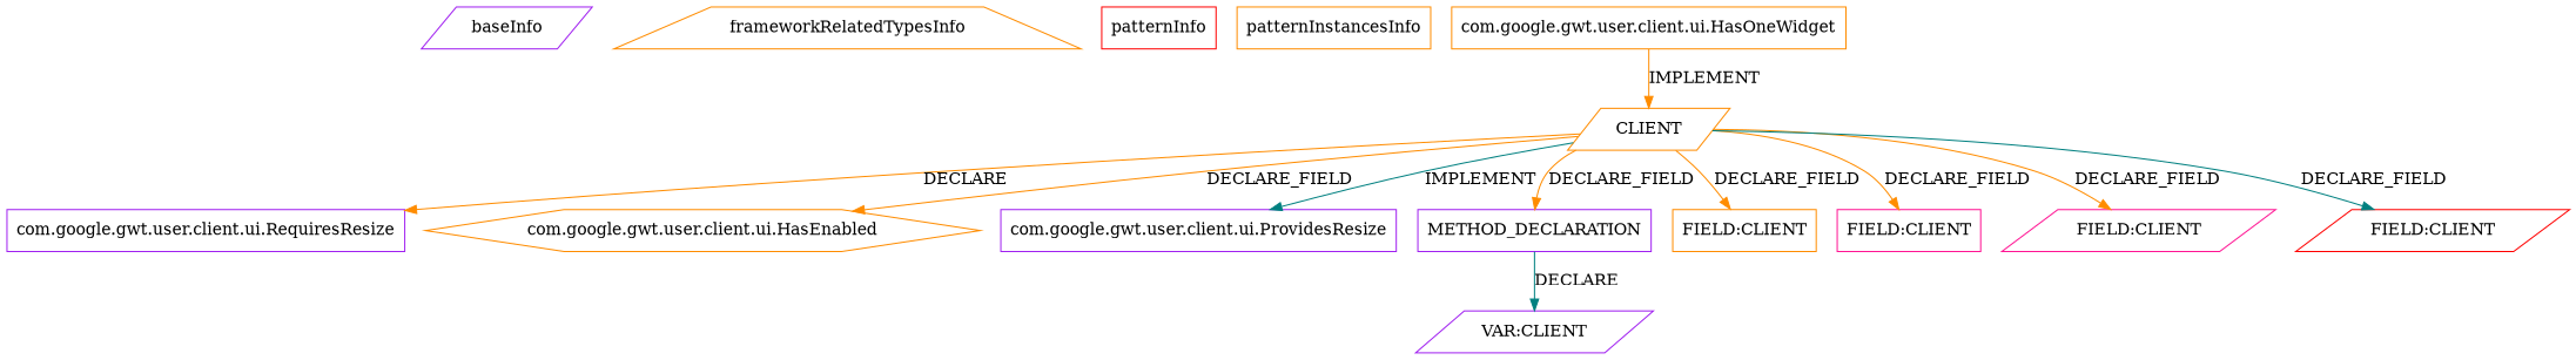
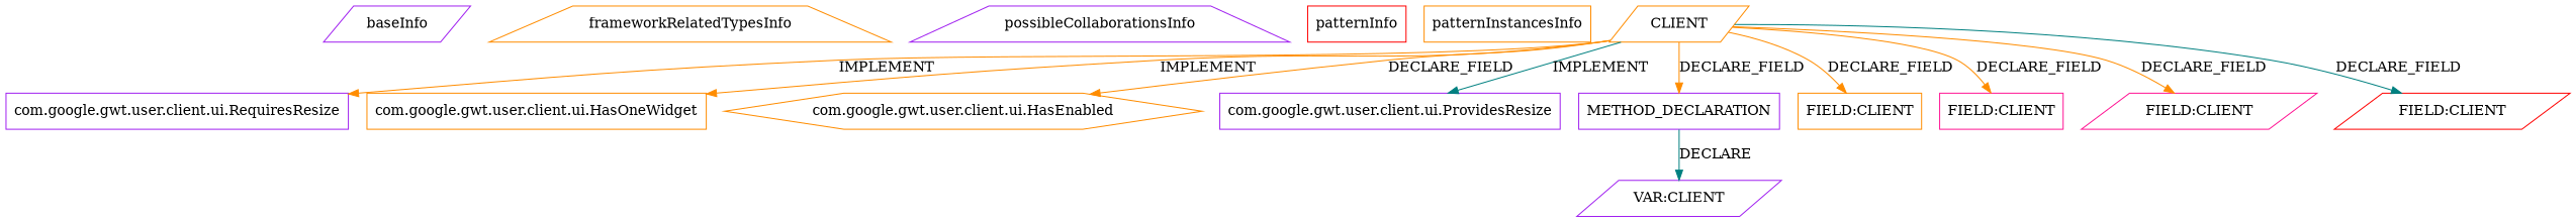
  digraph {
    node [color=purple shape=box isFrameworkType=false]
    edge [color=darkorange]
    baseInfo [category=pattern graphId=453 isAnonymous=false possibleRelation=false shape=parallelogram isFrameworkType=""]
    frameworkRelatedTypesInfo [0="com.google.gwt.user.client.ui.ProvidesResize" 1="com.google.gwt.user.client.ui.HasEnabled" 2="com.google.gwt.user.client.ui.HasOneWidget" 3="com.google.gwt.user.client.ui.RequiresResize" color=darkorange shape=trapezium isFrameworkType=""]
+   possibleCollaborationsInfo [shape=trapezium isFrameworkType=""]
    patternInfo [color=red frequency=2.0 patternRootClient=0 isFrameworkType=""]
    patternInstancesInfo [0="kospiotr-gwt-layout-designer~/kospiotr-gwt-layout-designer/gwt-layout-designer-master/src/main/java/pl/pkosmowski/gxtshowcase/client/MainPanel.java~MainPanel~3417" 1="rdomingonl-layoutTest~/rdomingonl-layoutTest/layoutTest-master/src/main/java/nl/tc/rd/exp/layouttest/client/mvp/view/WidgetDesignerView.java~WidgetDesignerView~4344" color=darkorange isFrameworkType=""]
    n6 [label="com.google.gwt.user.client.ui.RequiresResize" vertexType=FRAMEWORK_INTERFACE_TYPE]
    n7 [color=darkorange label=CLIENT shape=parallelogram vertexType=ROOT_CLIENT_CLASS_DECLARATION]
    n8 [color=darkorange label="com.google.gwt.user.client.ui.HasOneWidget" vertexType=FRAMEWORK_INTERFACE_TYPE]
    n9 [color=darkorange label="com.google.gwt.user.client.ui.HasEnabled" shape=hexagon vertexType=FRAMEWORK_INTERFACE_TYPE]
    n10 [label="com.google.gwt.user.client.ui.ProvidesResize" vertexType=FRAMEWORK_INTERFACE_TYPE]
    n11 [label=METHOD_DECLARATION vertexType=CLIENT_METHOD_DECLARATION]
    n12 [color=darkorange label="FIELD:CLIENT" vertexType=FIELD_DECLARATION]
    n13 [color=deeppink label="FIELD:CLIENT" vertexType=FIELD_DECLARATION]
    n14 [color=deeppink label="FIELD:CLIENT" shape=parallelogram vertexType=FIELD_DECLARATION]
    n15 [color=red label="FIELD:CLIENT" shape=parallelogram vertexType=FIELD_DECLARATION]
    n16 [label="VAR:CLIENT" shape=parallelogram vertexType=VARIABLE_EXPRESION]
-   n7 -> n6 [label=DECLARE]
-   n8 -> n7 [label=IMPLEMENT]
+   n7 -> n6 [label=IMPLEMENT]
+   n7 -> n8 [label=IMPLEMENT]
    n7 -> n9 [label=DECLARE_FIELD]
    n7 -> n10 [color=teal label=IMPLEMENT]
    n7 -> n11 [label=DECLARE_FIELD]
    n7 -> n12 [label=DECLARE_FIELD]
    n7 -> n13 [label=DECLARE_FIELD]
    n7 -> n14 [label=DECLARE_FIELD]
    n7 -> n15 [color=teal label=DECLARE_FIELD]
    n11 -> n16 [color=teal label=DECLARE]
  }
